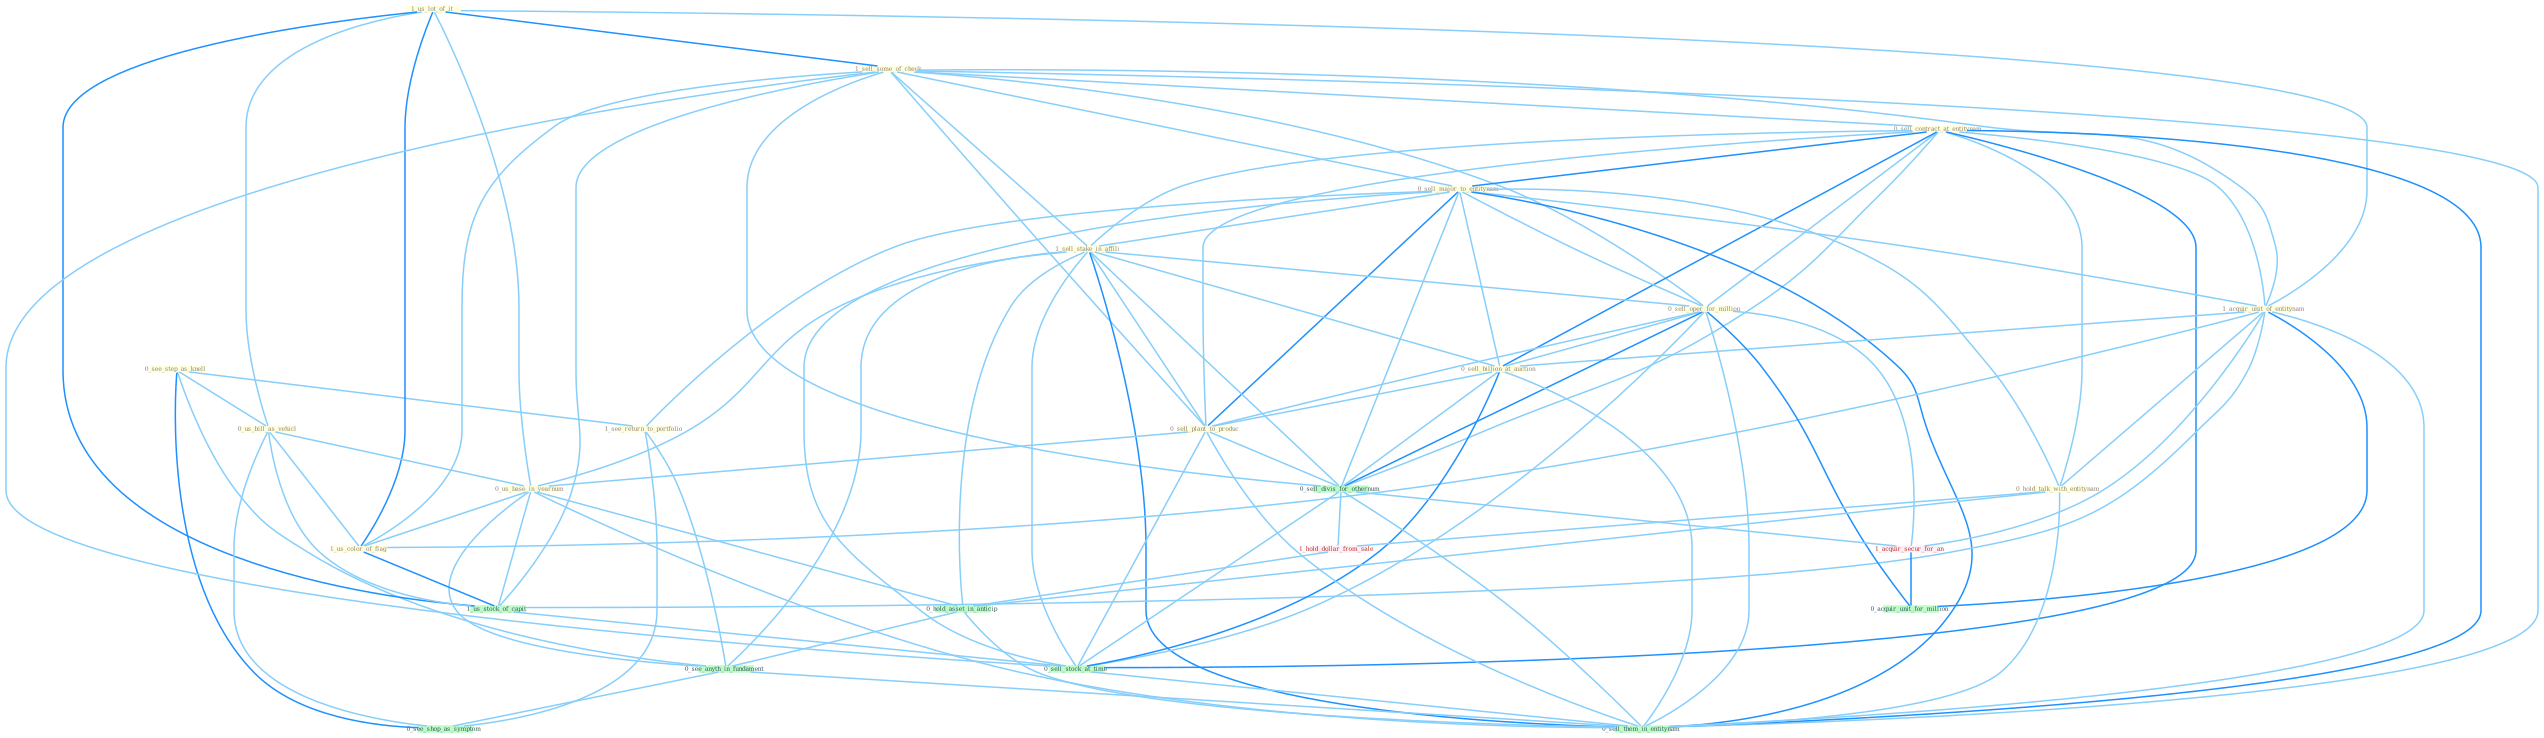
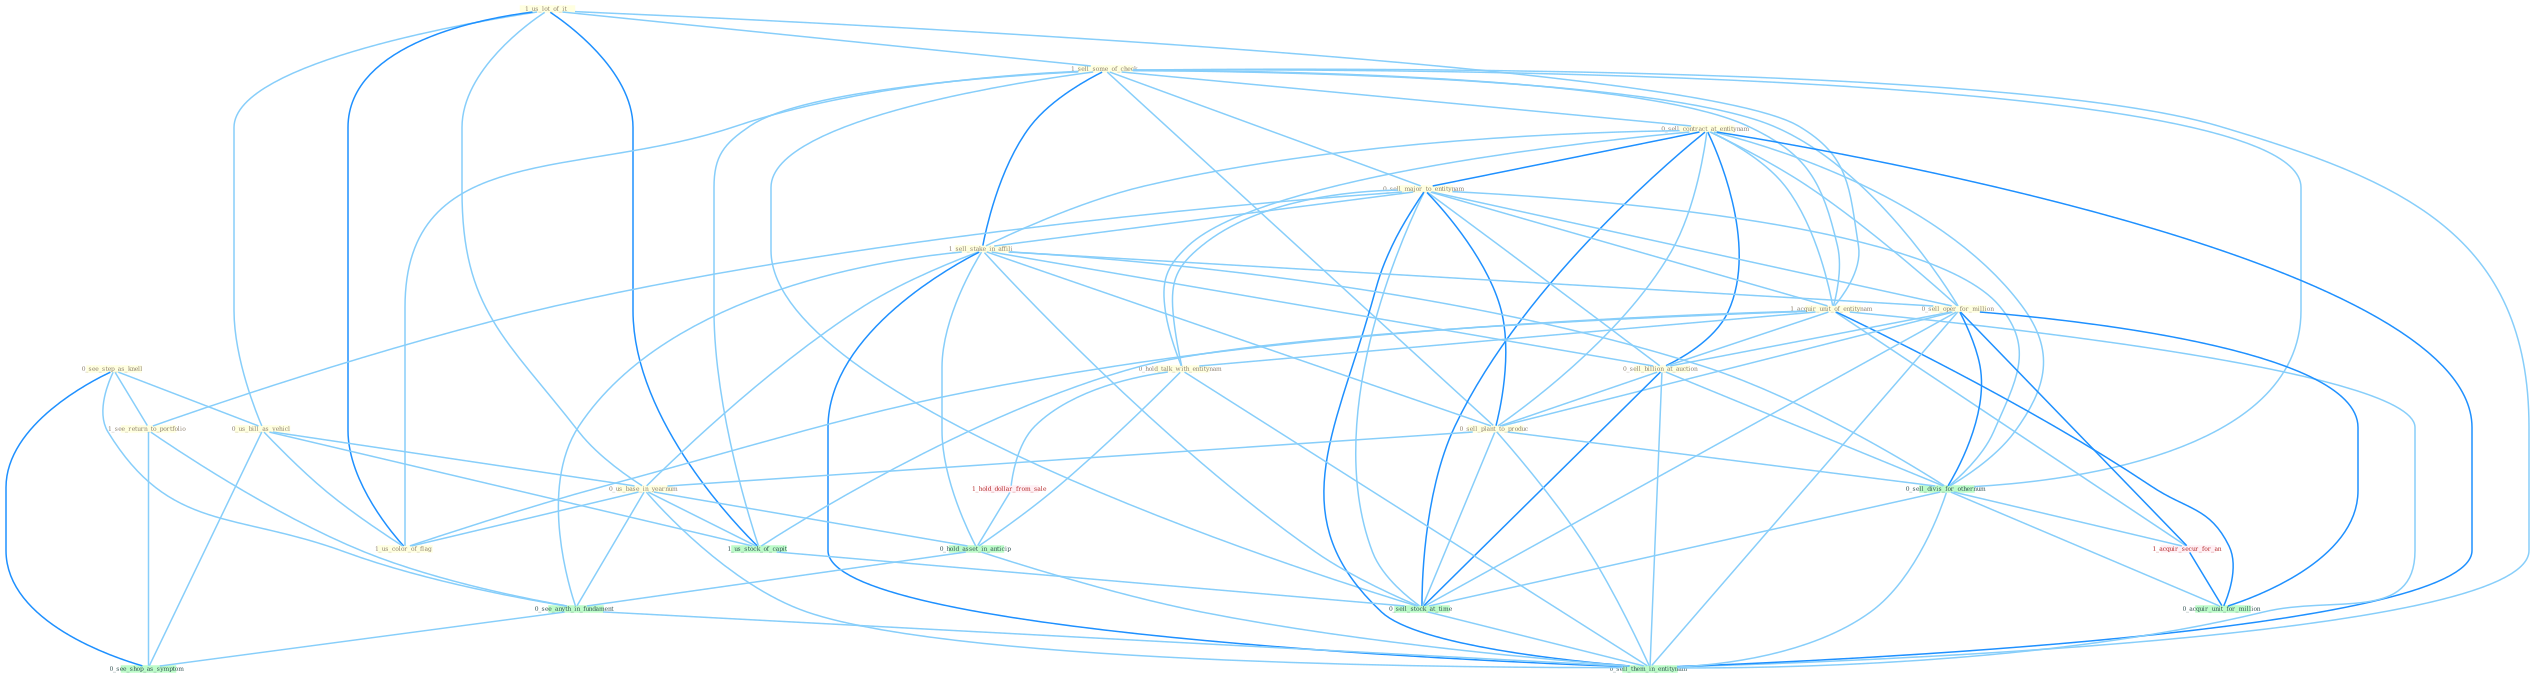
  graph {
    node [color="#ffffe0" fixedsize=true fontcolor="#8b7d6b" fontsize=4 shape=polygon style=filled]
    edge [color="#87cefa" w=1]
    "0_see_step_as_knell " [height=.06 width=.5]
    "1_us_lot_of_it " [height=.06 width=.5]
    "1_sell_some_of_check " [height=.06 width=.5]
    "0_sell_contract_at_entitynam " [height=.06 width=.5]
    "0_sell_major_to_entitynam " [height=.06 width=.5]
    "0_us_bill_as_vehicl " [height=.06 width=.5]
    "1_sell_stake_in_affili " [height=.06 width=.5]
    "1_acquir_unit_of_entitynam " [height=.06 width=.5]
    "0_us_base_in_yearnum " [height=.06 width=.5]
    "0_sell_oper_for_million " [height=.06 width=.5]
    "1_us_color_of_flag " [height=.06 width=.5]
    "0_sell_billion_at_auction " [height=.06 width=.5]
    "0_hold_talk_with_entitynam " [height=.06 width=.5]
    "0_sell_plant_to_produc " [height=.06 width=.5]
    "1_see_return_to_portfolio " [height=.06 width=.5]
    "1_acquir_secur_for_an " [color="#fff0f5" fontcolor="#b22222" height=.06 width=.5]
    "1_hold_dollar_from_sale " [color="#fff0f5" fontcolor="#b22222" height=.06 width=.5]
    "0_see_anyth_in_fundament " [color="#BDFCC9" fontcolor="#2f4f4f" height=.06 width=.5]
    "0_see_shop_as_symptom " [color="#BDFCC9" fontcolor="#2f4f4f" height=.06 width=.5]
    "1_us_stock_of_capit " [color="#BDFCC9" fontcolor="#2f4f4f" height=.06 width=.5]
    "0_sell_divis_for_othernum " [color="#BDFCC9" fontcolor="#2f4f4f" height=.06 width=.5]
    "0_sell_stock_at_time " [color="#BDFCC9" fontcolor="#2f4f4f" height=.06 width=.5]
    "0_sell_them_in_entitynam " [color="#BDFCC9" fontcolor="#2f4f4f" height=.06 width=.5]
    "0_hold_asset_in_anticip " [color="#BDFCC9" fontcolor="#2f4f4f" height=.06 width=.5]
    "0_acquir_unit_for_million " [color="#BDFCC9" fontcolor="#2f4f4f" height=.06 width=.5]
    subgraph sub_1 {
      "0_see_step_as_knell "
      "1_us_lot_of_it "
      "1_sell_some_of_check "
      "0_sell_contract_at_entitynam "
      "0_sell_major_to_entitynam "
      "0_us_bill_as_vehicl "
      "1_sell_stake_in_affili "
      "1_acquir_unit_of_entitynam "
      "0_us_base_in_yearnum "
      "0_sell_oper_for_million "
      "1_us_color_of_flag "
      "0_sell_billion_at_auction "
      "0_hold_talk_with_entitynam "
      "0_sell_plant_to_produc "
      "1_see_return_to_portfolio "
    }
    subgraph sub_2 {
      "1_acquir_secur_for_an "
      "1_hold_dollar_from_sale "
    }
    "0_see_step_as_knell " -- "0_us_bill_as_vehicl "
    "0_see_step_as_knell " -- "1_see_return_to_portfolio "
    "0_see_step_as_knell " -- "0_see_anyth_in_fundament "
    "0_see_step_as_knell " -- "0_see_shop_as_symptom " [color="#1e90ff" w=2]
-   "1_us_lot_of_it " -- "1_sell_some_of_check " [color="#1e90ff"]
+   "1_us_lot_of_it " -- "1_sell_some_of_check "
    "1_us_lot_of_it " -- "0_us_bill_as_vehicl "
    "1_us_lot_of_it " -- "1_acquir_unit_of_entitynam "
    "1_us_lot_of_it " -- "0_us_base_in_yearnum "
    "1_us_lot_of_it " -- "1_us_color_of_flag " [color="#1e90ff" w=2]
    "1_us_lot_of_it " -- "1_us_stock_of_capit " [color="#1e90ff" w=2]
    "1_sell_some_of_check " -- "0_sell_contract_at_entitynam "
    "1_sell_some_of_check " -- "0_sell_major_to_entitynam "
-   "1_sell_some_of_check " -- "1_sell_stake_in_affili "
+   "1_sell_some_of_check " -- "1_sell_stake_in_affili " [color="#1e90ff"]
    "1_sell_some_of_check " -- "1_acquir_unit_of_entitynam "
    "1_sell_some_of_check " -- "0_sell_oper_for_million "
    "1_sell_some_of_check " -- "1_us_color_of_flag "
    "1_sell_some_of_check " -- "0_sell_plant_to_produc "
    "1_sell_some_of_check " -- "1_us_stock_of_capit "
    "1_sell_some_of_check " -- "0_sell_divis_for_othernum "
    "1_sell_some_of_check " -- "0_sell_stock_at_time "
    "1_sell_some_of_check " -- "0_sell_them_in_entitynam "
    "0_sell_contract_at_entitynam " -- "0_sell_major_to_entitynam " [color="#1e90ff" w=2]
    "0_sell_contract_at_entitynam " -- "1_sell_stake_in_affili "
    "0_sell_contract_at_entitynam " -- "1_acquir_unit_of_entitynam "
    "0_sell_contract_at_entitynam " -- "0_sell_oper_for_million "
    "0_sell_contract_at_entitynam " -- "0_sell_billion_at_auction " [color="#1e90ff" w=2]
    "0_sell_contract_at_entitynam " -- "0_hold_talk_with_entitynam "
    "0_sell_contract_at_entitynam " -- "0_sell_plant_to_produc "
    "0_sell_contract_at_entitynam " -- "0_sell_divis_for_othernum "
    "0_sell_contract_at_entitynam " -- "0_sell_stock_at_time " [color="#1e90ff" w=2]
    "0_sell_contract_at_entitynam " -- "0_sell_them_in_entitynam " [color="#1e90ff" w=2]
    "0_sell_major_to_entitynam " -- "1_sell_stake_in_affili "
    "0_sell_major_to_entitynam " -- "1_acquir_unit_of_entitynam "
    "0_sell_major_to_entitynam " -- "0_sell_oper_for_million "
    "0_sell_major_to_entitynam " -- "0_sell_billion_at_auction "
    "0_sell_major_to_entitynam " -- "0_hold_talk_with_entitynam "
    "0_sell_major_to_entitynam " -- "0_sell_plant_to_produc " [color="#1e90ff" w=2]
    "0_sell_major_to_entitynam " -- "1_see_return_to_portfolio "
    "0_sell_major_to_entitynam " -- "0_sell_divis_for_othernum "
    "0_sell_major_to_entitynam " -- "0_sell_stock_at_time "
    "0_sell_major_to_entitynam " -- "0_sell_them_in_entitynam " [color="#1e90ff" w=2]
    "0_us_bill_as_vehicl " -- "0_us_base_in_yearnum "
    "0_us_bill_as_vehicl " -- "1_us_color_of_flag "
    "0_us_bill_as_vehicl " -- "0_see_shop_as_symptom "
    "0_us_bill_as_vehicl " -- "1_us_stock_of_capit "
    "1_sell_stake_in_affili " -- "0_us_base_in_yearnum "
    "1_sell_stake_in_affili " -- "0_sell_oper_for_million "
    "1_sell_stake_in_affili " -- "0_sell_billion_at_auction "
    "1_sell_stake_in_affili " -- "0_sell_plant_to_produc "
    "1_sell_stake_in_affili " -- "0_see_anyth_in_fundament "
    "1_sell_stake_in_affili " -- "0_sell_divis_for_othernum "
    "1_sell_stake_in_affili " -- "0_sell_stock_at_time "
    "1_sell_stake_in_affili " -- "0_sell_them_in_entitynam " [color="#1e90ff" w=2]
    "1_sell_stake_in_affili " -- "0_hold_asset_in_anticip "
    "1_acquir_unit_of_entitynam " -- "1_us_color_of_flag "
    "1_acquir_unit_of_entitynam " -- "0_sell_billion_at_auction "
    "1_acquir_unit_of_entitynam " -- "0_hold_talk_with_entitynam "
    "1_acquir_unit_of_entitynam " -- "1_acquir_secur_for_an "
    "1_acquir_unit_of_entitynam " -- "1_us_stock_of_capit "
    "1_acquir_unit_of_entitynam " -- "0_sell_them_in_entitynam "
    "1_acquir_unit_of_entitynam " -- "0_acquir_unit_for_million " [color="#1e90ff" w=2]
    "0_us_base_in_yearnum " -- "1_us_color_of_flag "
    "0_us_base_in_yearnum " -- "0_see_anyth_in_fundament "
    "0_us_base_in_yearnum " -- "1_us_stock_of_capit "
    "0_us_base_in_yearnum " -- "0_sell_them_in_entitynam "
    "0_us_base_in_yearnum " -- "0_hold_asset_in_anticip "
    "0_sell_oper_for_million " -- "0_sell_billion_at_auction "
    "0_sell_oper_for_million " -- "0_sell_plant_to_produc "
-   "0_sell_oper_for_million " -- "1_acquir_secur_for_an "
+   "0_sell_oper_for_million " -- "1_acquir_secur_for_an " [color="#1e90ff"]
    "0_sell_oper_for_million " -- "0_sell_divis_for_othernum " [color="#1e90ff" w=2]
    "0_sell_oper_for_million " -- "0_sell_stock_at_time "
    "0_sell_oper_for_million " -- "0_sell_them_in_entitynam "
    "0_sell_oper_for_million " -- "0_acquir_unit_for_million " [color="#1e90ff" w=2]
-   "1_us_color_of_flag " -- "1_us_stock_of_capit " [color="#1e90ff" w=2]
    "0_sell_billion_at_auction " -- "0_sell_plant_to_produc "
    "0_sell_billion_at_auction " -- "0_sell_divis_for_othernum "
    "0_sell_billion_at_auction " -- "0_sell_stock_at_time " [color="#1e90ff" w=2]
    "0_sell_billion_at_auction " -- "0_sell_them_in_entitynam "
    "0_hold_talk_with_entitynam " -- "1_hold_dollar_from_sale "
    "0_hold_talk_with_entitynam " -- "0_sell_them_in_entitynam "
    "0_hold_talk_with_entitynam " -- "0_hold_asset_in_anticip "
    "0_sell_plant_to_produc " -- "0_us_base_in_yearnum "
    "0_sell_plant_to_produc " -- "0_sell_divis_for_othernum "
    "0_sell_plant_to_produc " -- "0_sell_stock_at_time "
    "0_sell_plant_to_produc " -- "0_sell_them_in_entitynam "
    "1_see_return_to_portfolio " -- "0_see_anyth_in_fundament "
    "1_see_return_to_portfolio " -- "0_see_shop_as_symptom "
    "1_acquir_secur_for_an " -- "0_acquir_unit_for_million " [color="#1e90ff" w=2]
    "1_hold_dollar_from_sale " -- "0_hold_asset_in_anticip "
    "0_see_anyth_in_fundament " -- "0_see_shop_as_symptom "
    "0_see_anyth_in_fundament " -- "0_sell_them_in_entitynam "
    "1_us_stock_of_capit " -- "0_sell_stock_at_time "
    "0_sell_divis_for_othernum " -- "1_acquir_secur_for_an "
    "0_sell_divis_for_othernum " -- "0_sell_stock_at_time "
    "0_sell_divis_for_othernum " -- "0_sell_them_in_entitynam "
-   "0_sell_divis_for_othernum " -- "1_hold_dollar_from_sale "
+   "0_sell_divis_for_othernum " -- "0_acquir_unit_for_million "
    "0_sell_stock_at_time " -- "0_sell_them_in_entitynam "
    "0_hold_asset_in_anticip " -- "0_see_anyth_in_fundament "
    "0_hold_asset_in_anticip " -- "0_sell_them_in_entitynam "
  }
